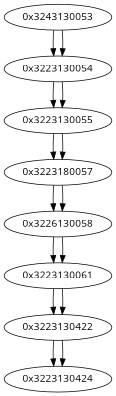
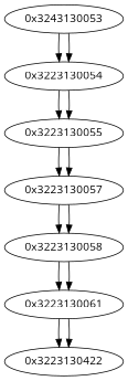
  digraph {
    fontname="Open Sans"
    node [fontname="Open Sans"]
    edge [fontname="Open Sans"]
    n1 [label="0x3243130053"]
    n2 [label="0x3223130054"]
    n3 [label="0x3223130055"]
-   n4 [label="0x3223180057"]
-   n5 [label="0x3226130058"]
+   n4 [label="0x3223130057"]
+   n5 [label="0x3223130058"]
    n6 [label="0x3223130061"]
    n7 [label="0x3223130422"]
-   n8 [label="0x3223130424"]
    n1 -> n2
    n1 -> n2
    n2 -> n3
    n2 -> n3
    n3 -> n4
    n3 -> n4
    n4 -> n5
    n4 -> n5
    n5 -> n6
    n5 -> n6
    n6 -> n7
    n6 -> n7
-   n7 -> n8
-   n7 -> n8
  }
